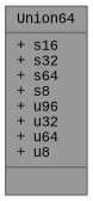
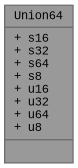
  digraph {
    fontname="Liberation Mono"
-   n1 [color=gray40 fillcolor=grey60 fontcolor=black fontname="Liberation Mono" fontsize=10 height=0.2 label="{Union64\n|+ s16\l+ s32\l+ s64\l+ s8\l+ u96\l+ u32\l+ u64\l+ u8\l|}" shape=record style=filled width=0.4]
+   n1 [color=gray40 fillcolor=grey60 fontcolor=black fontname="Liberation Mono" fontsize=10 height=0.2 label="{Union64\n|+ s16\l+ s32\l+ s64\l+ s8\l+ u16\l+ u32\l+ u64\l+ u8\l|}" shape=record style=filled width=0.4]
  }
